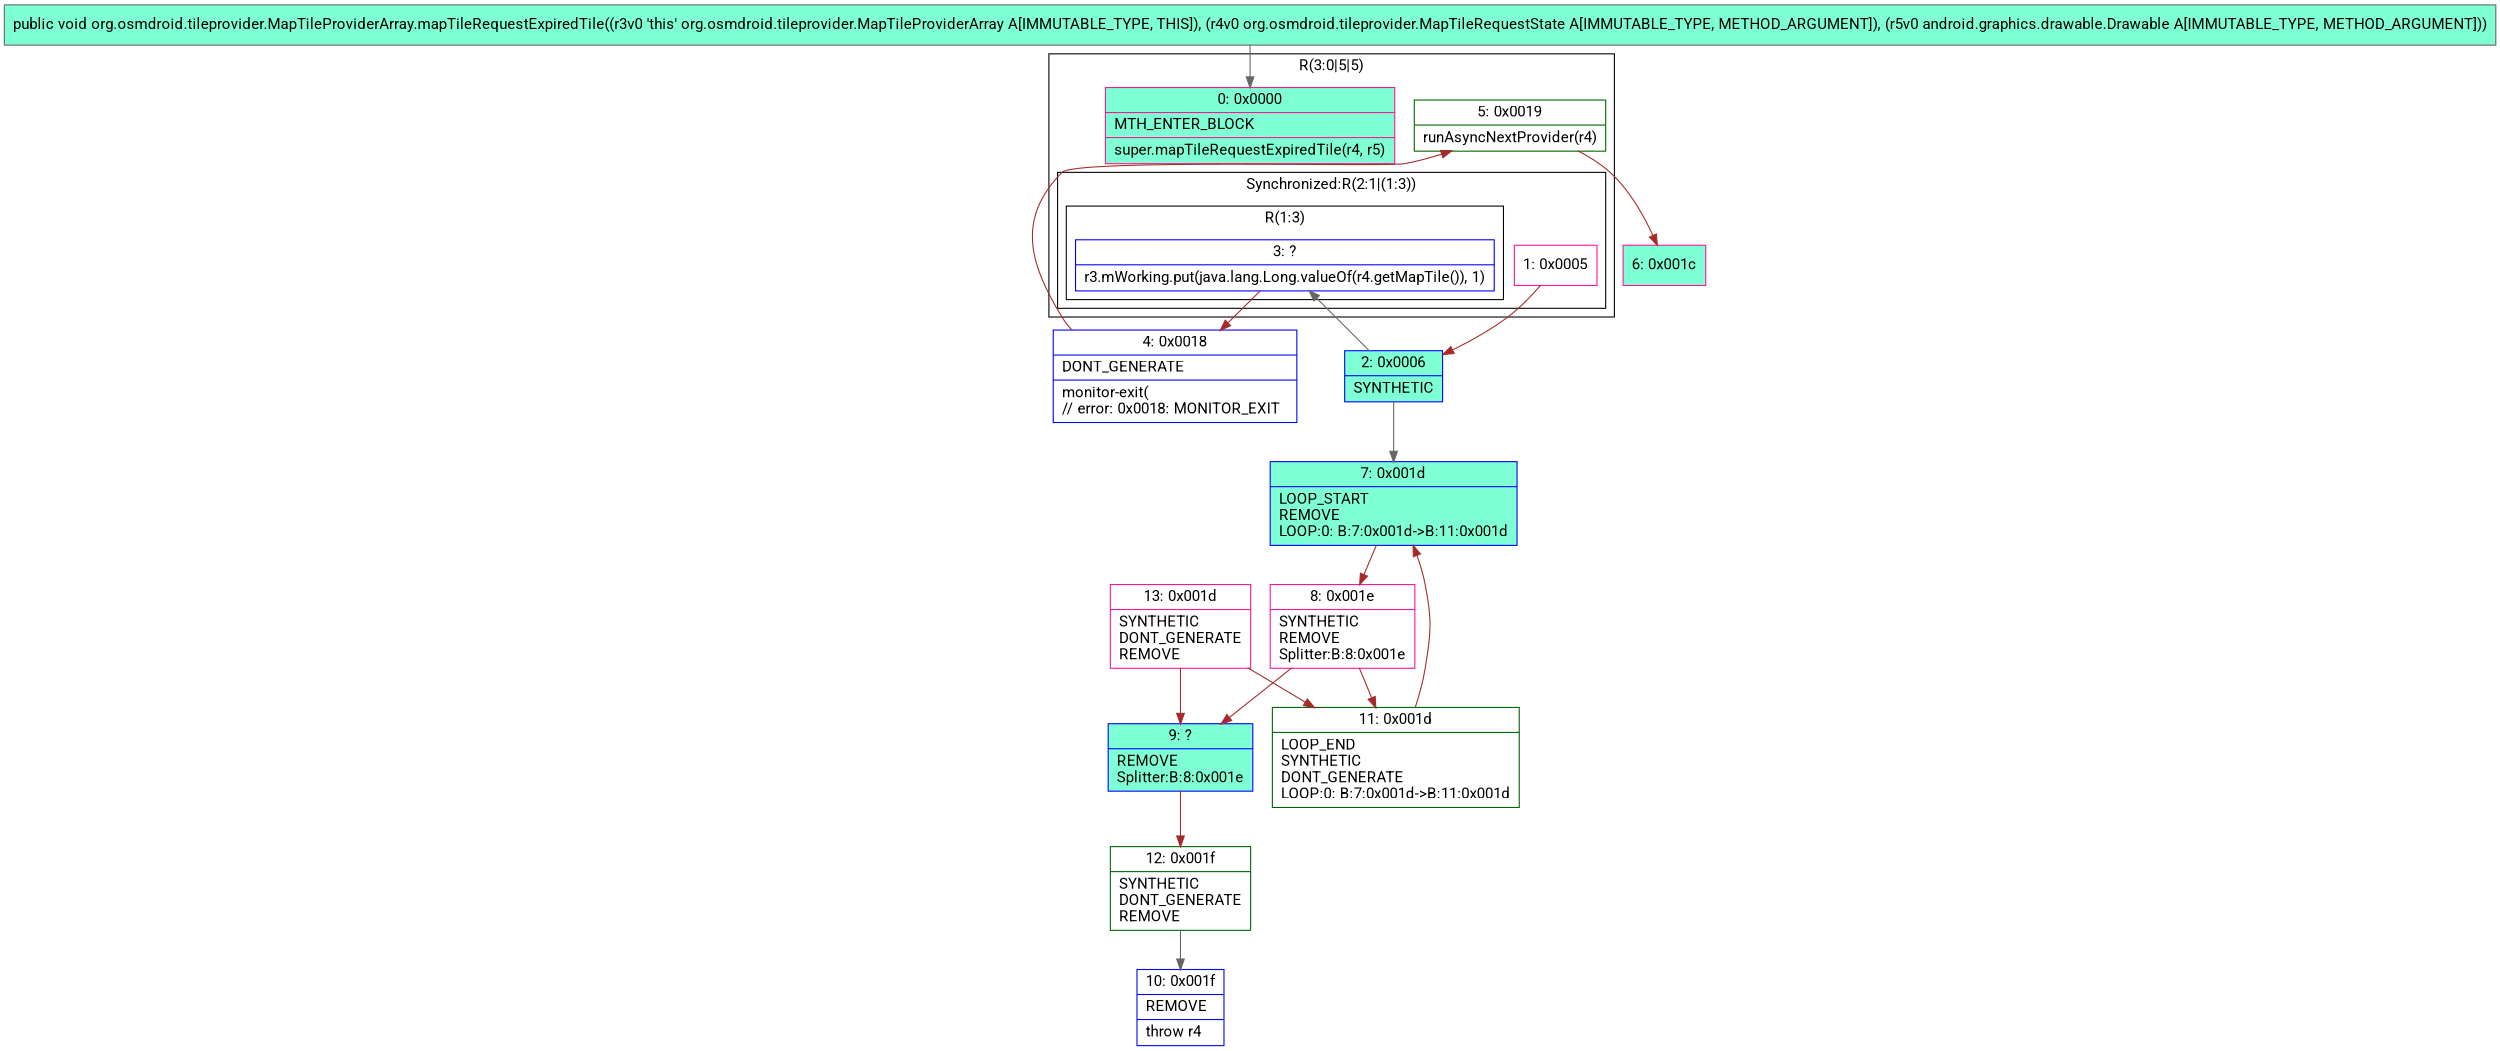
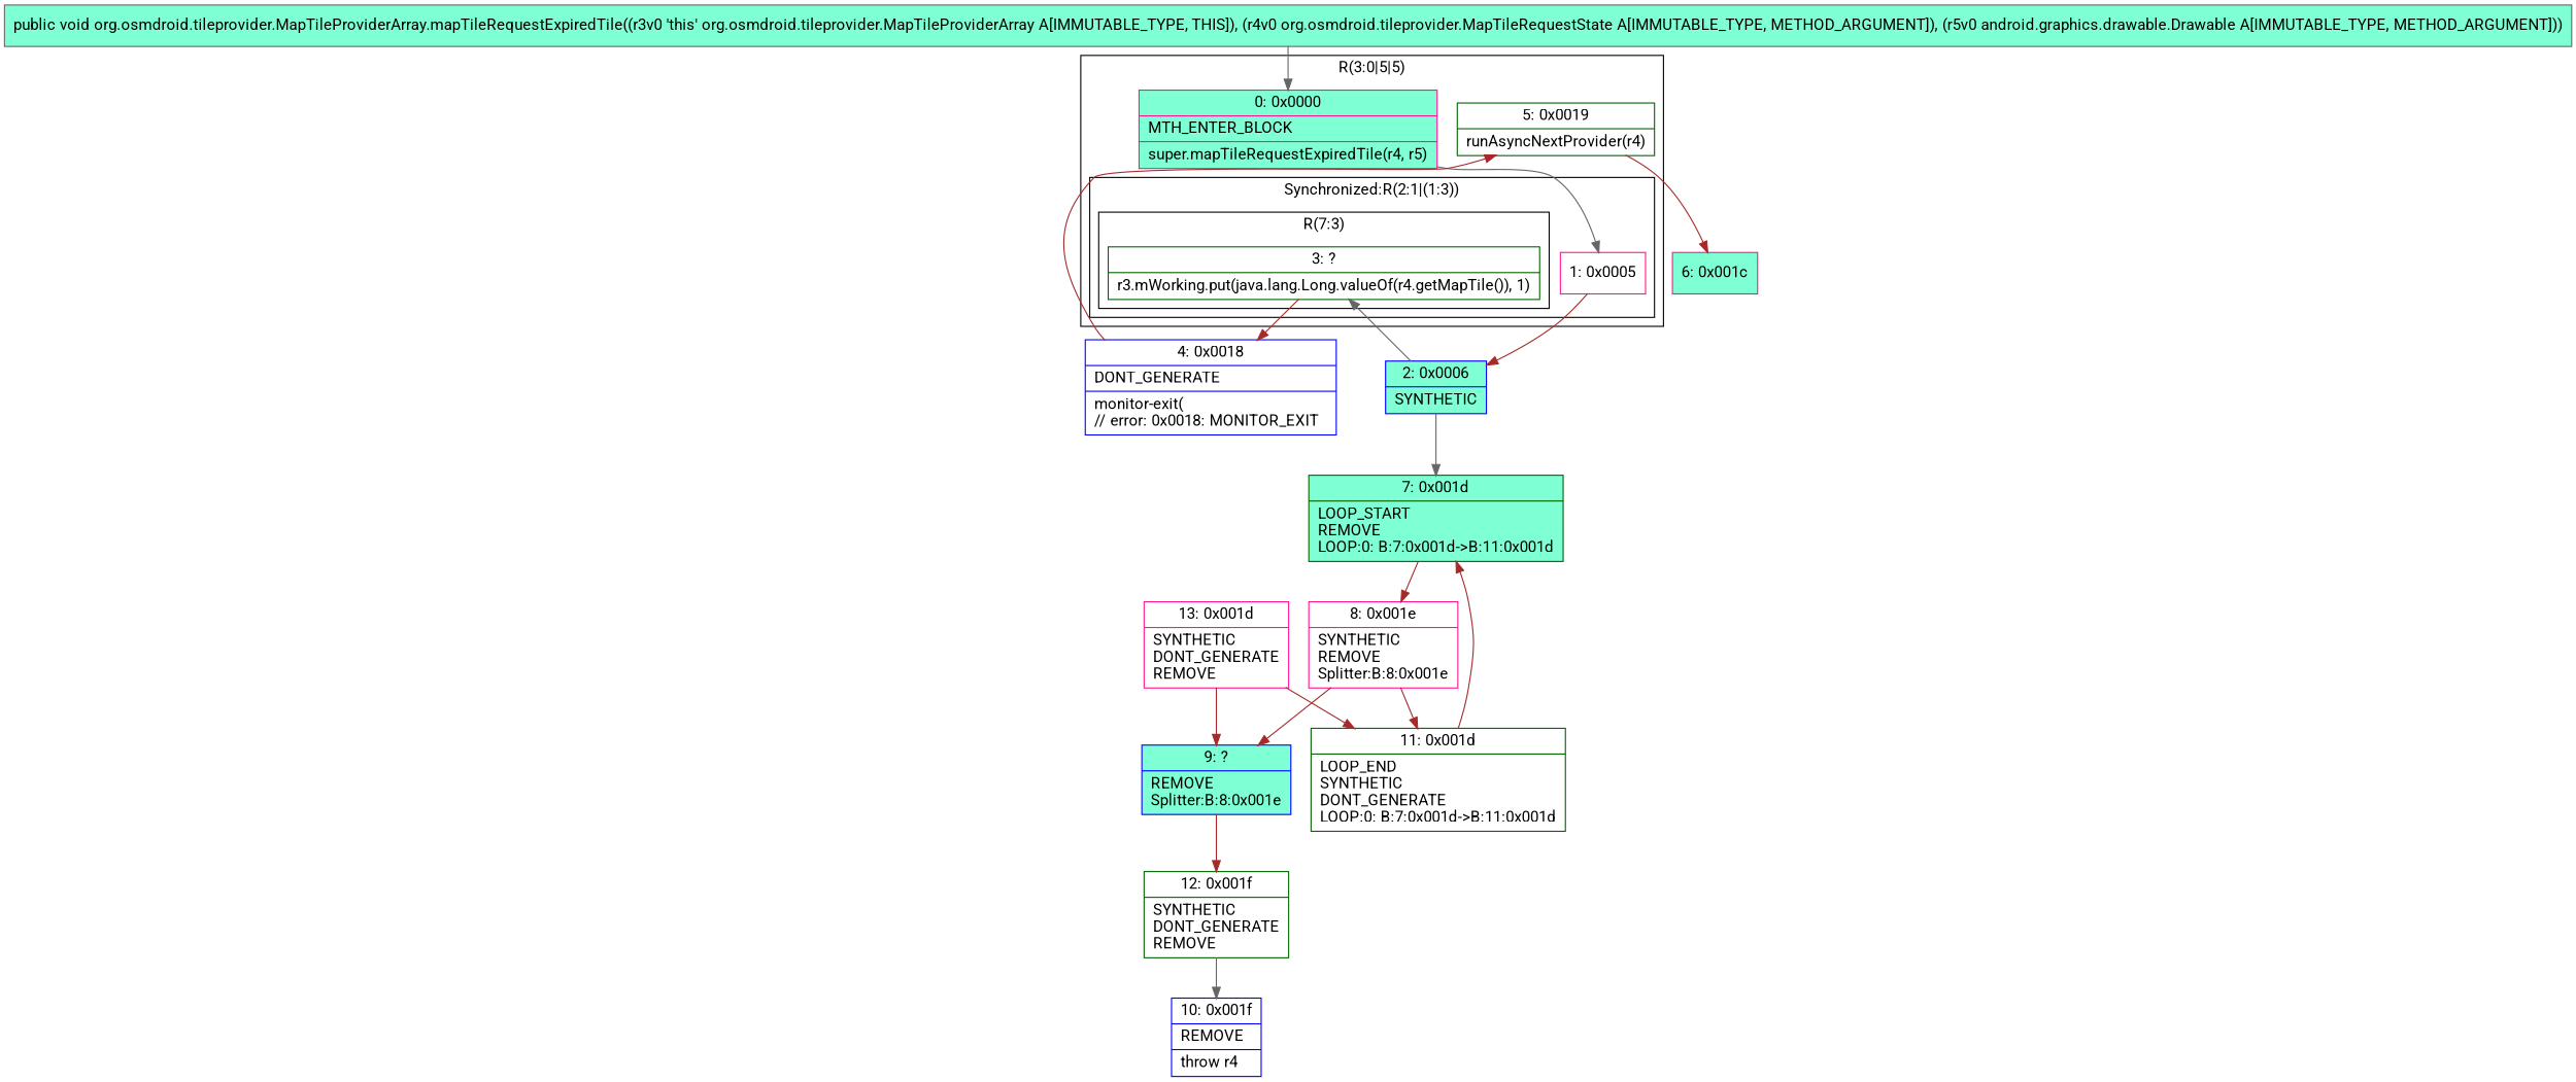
  digraph {
    fontname=Roboto
    node [color=blue fillcolor=white fontname=Roboto shape=record style=filled]
    edge [color=brown fontname=Roboto]
-   n1 [label="{3\:\ ?|r3.mWorking.put(java.lang.Long.valueOf(r4.getMapTile()), 1)\l}"]
+   n1 [color=darkgreen label="{3\:\ ?|r3.mWorking.put(java.lang.Long.valueOf(r4.getMapTile()), 1)\l}"]
    n2 [color=deeppink label="{1\:\ 0x0005}"]
    n3 [color=deeppink fillcolor=aquamarine label="{0\:\ 0x0000|MTH_ENTER_BLOCK\l|super.mapTileRequestExpiredTile(r4, r5)\l}"]
    n4 [color=darkgreen label="{5\:\ 0x0019|runAsyncNextProvider(r4)\l}"]
    n5 [label="{4\:\ 0x0018|DONT_GENERATE\l|monitor\-exit(\l\/\/ error: 0x0018: MONITOR_EXIT  \l}"]
    n6 [fillcolor=aquamarine label="{2\:\ 0x0006|SYNTHETIC\l}"]
    n7 [color=deeppink fillcolor=aquamarine label="{6\:\ 0x001c}"]
-   n8 [fillcolor=aquamarine label="{7\:\ 0x001d|LOOP_START\lREMOVE\lLOOP:0: B:7:0x001d\-\>B:11:0x001d\l}"]
+   n8 [color=darkgreen fillcolor=aquamarine label="{7\:\ 0x001d|LOOP_START\lREMOVE\lLOOP:0: B:7:0x001d\-\>B:11:0x001d\l}"]
    n9 [color=deeppink label="{8\:\ 0x001e|SYNTHETIC\lREMOVE\lSplitter:B:8:0x001e\l}"]
    n10 [fillcolor=aquamarine label="{9\:\ ?|REMOVE\lSplitter:B:8:0x001e\l}"]
    n11 [color=darkgreen label="{11\:\ 0x001d|LOOP_END\lSYNTHETIC\lDONT_GENERATE\lLOOP:0: B:7:0x001d\-\>B:11:0x001d\l}"]
    n12 [color=darkgreen label="{12\:\ 0x001f|SYNTHETIC\lDONT_GENERATE\lREMOVE\l}"]
    n13 [label="{10\:\ 0x001f|REMOVE\l|throw r4\l}"]
    n14 [color=deeppink label="{13\:\ 0x001d|SYNTHETIC\lDONT_GENERATE\lREMOVE\l}"]
    n15 [color=gray40 fillcolor=aquamarine label="{public void org.osmdroid.tileprovider.MapTileProviderArray.mapTileRequestExpiredTile((r3v0 'this' org.osmdroid.tileprovider.MapTileProviderArray A[IMMUTABLE_TYPE, THIS]), (r4v0 org.osmdroid.tileprovider.MapTileRequestState A[IMMUTABLE_TYPE, METHOD_ARGUMENT]), (r5v0 android.graphics.drawable.Drawable A[IMMUTABLE_TYPE, METHOD_ARGUMENT])) }"]
    subgraph cluster_1 {
      label="R(3:0|5|5)"
      n3
      n4
      subgraph cluster_2 {
        label="Synchronized:R(2:1|(1:3))"
        n2
        subgraph cluster_3 {
-         label="R(1:3)"
+         label="R(7:3)"
          n1
        }
      }
    }
    n1 -> n5
    n2 -> n6
+   n3 -> n2 [color=gray40]
    n4 -> n7
    n5 -> n4
    n6 -> n1 [color=gray40]
    n6 -> n8 [color=gray40]
    n8 -> n9
    n9 -> n10
    n9 -> n11
    n10 -> n12
    n11 -> n8
    n12 -> n13 [color=gray40]
    n14 -> n10
    n14 -> n11
    n15 -> n3 [color=gray40]
  }
